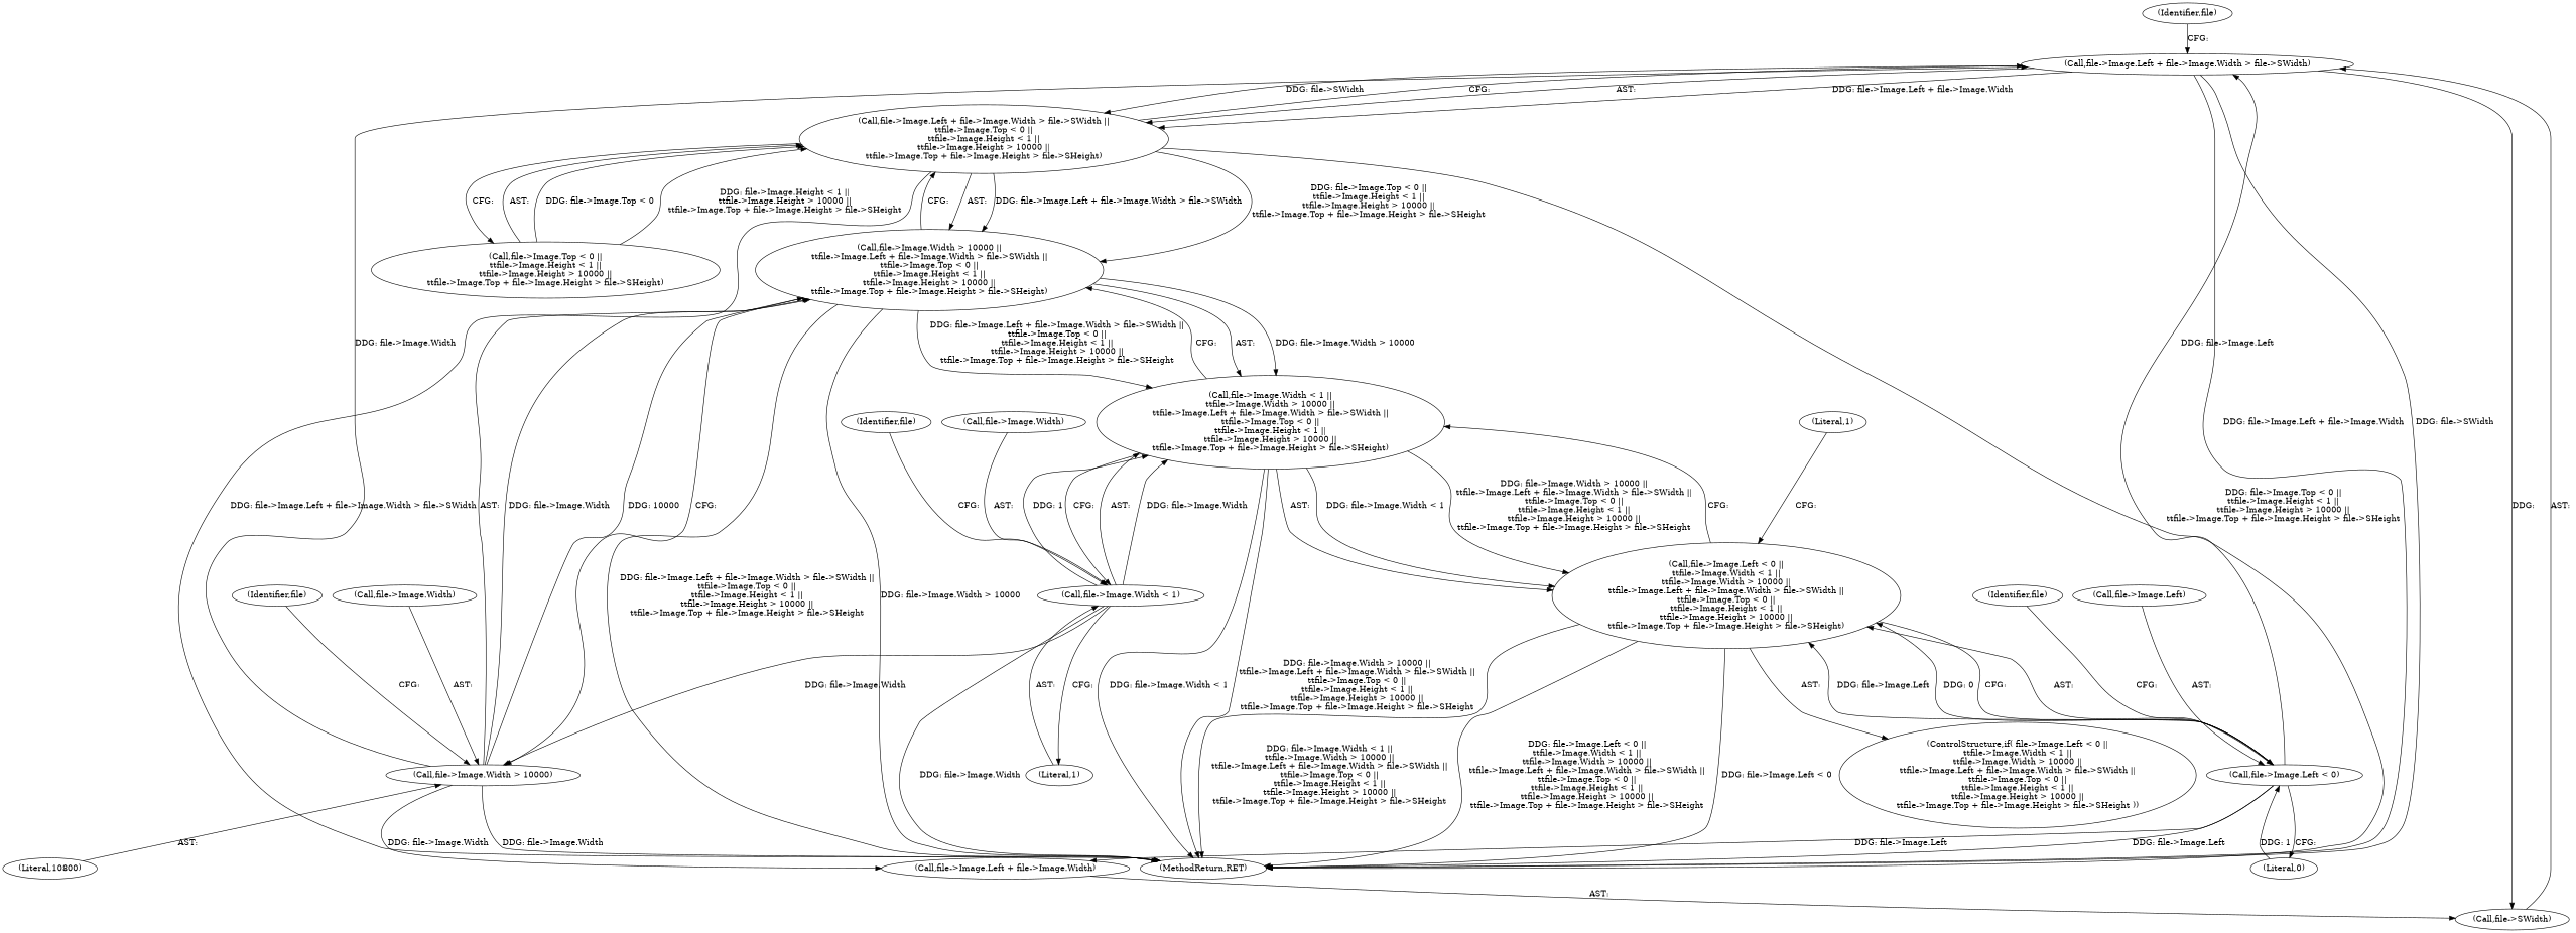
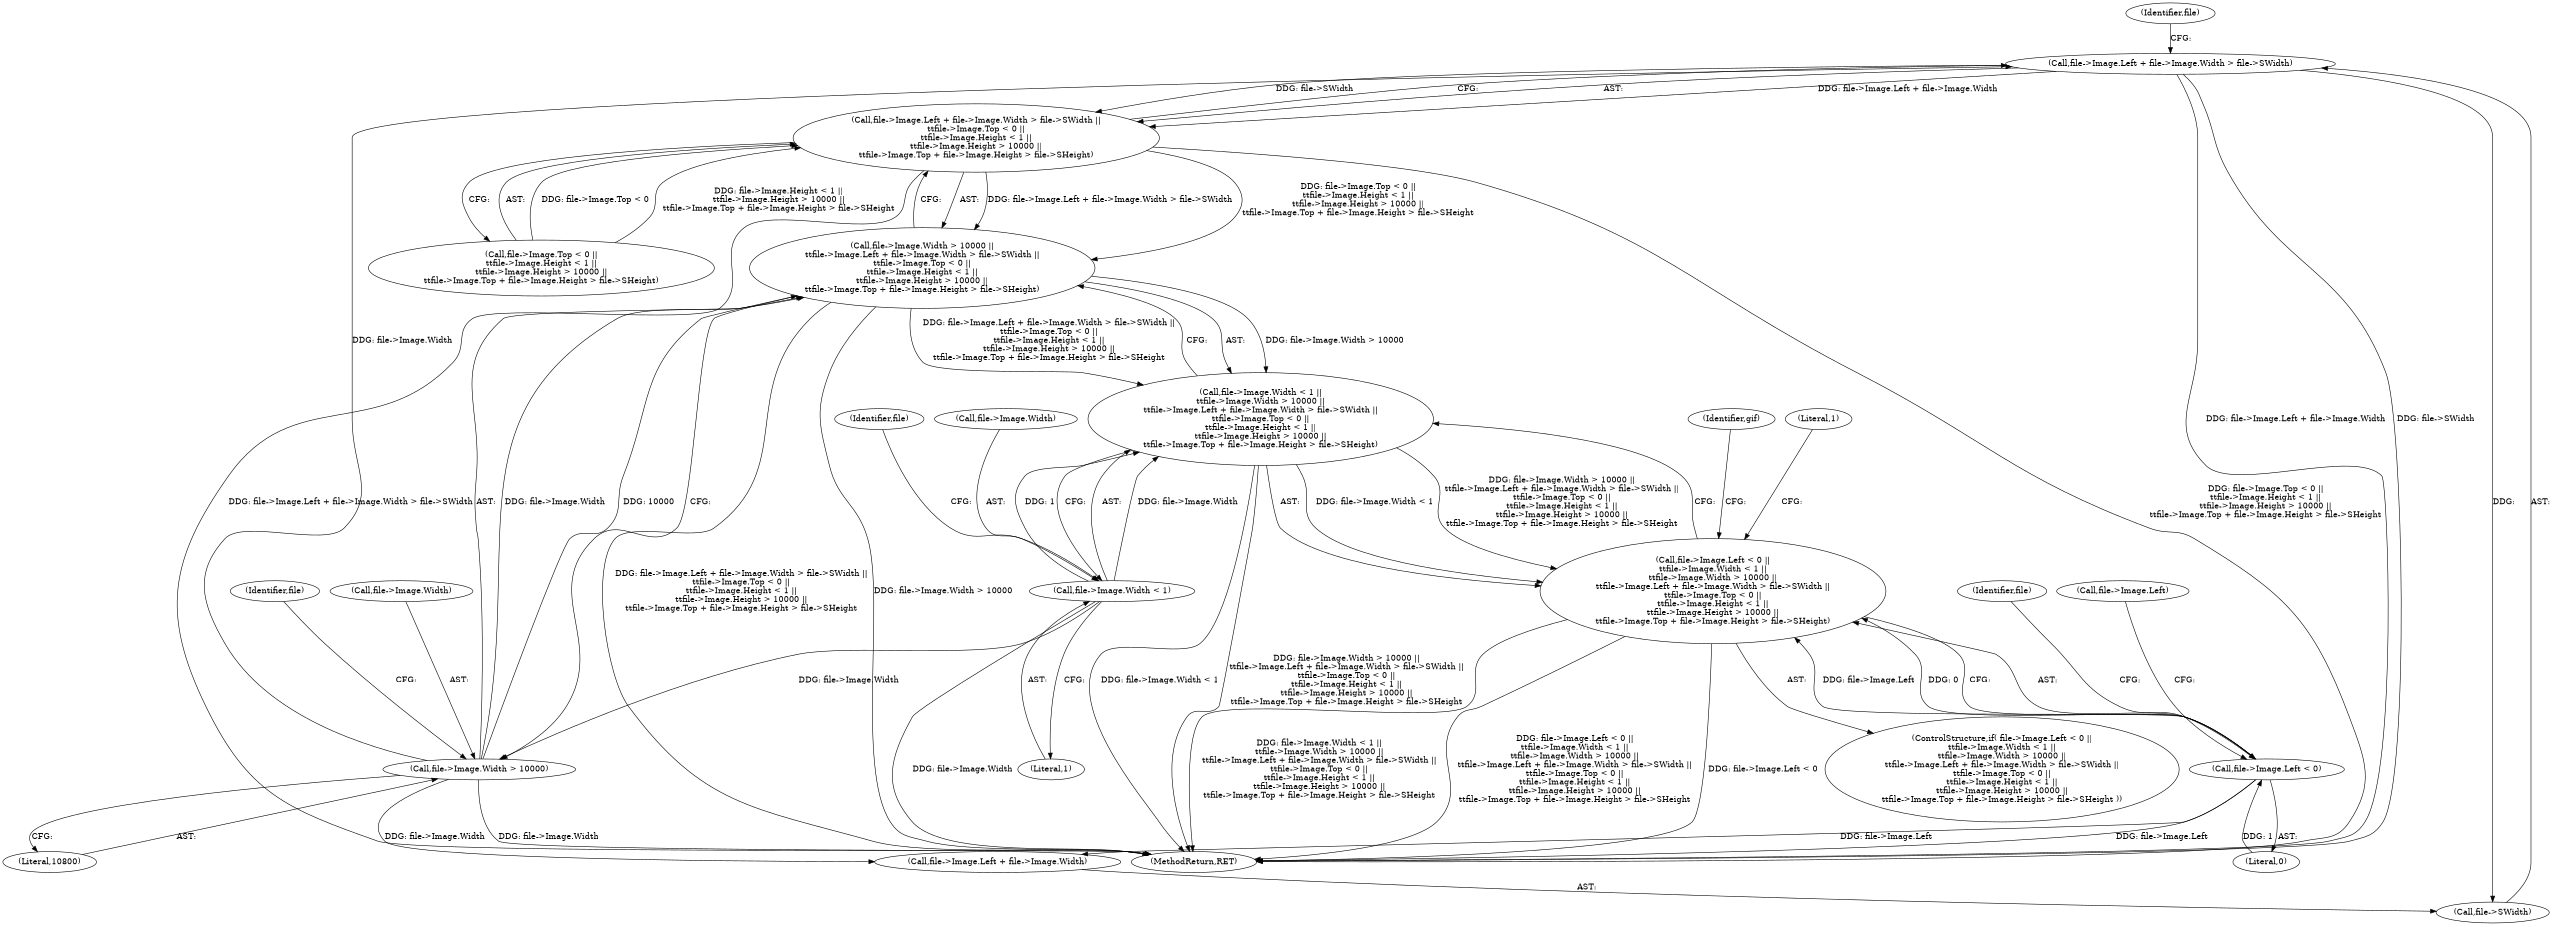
  digraph {
    n1 [label="(Call,file->Image.Left + file->Image.Width > file->SWidth)"]
    n2 [label="(Call,file->Image.Left + file->Image.Width > file->SWidth ||\n\t\tfile->Image.Top < 0 ||\n\t\tfile->Image.Height < 1 ||\n\t\tfile->Image.Height > 10000 ||\n\t\tfile->Image.Top + file->Image.Height > file->SHeight)"]
    n3 [label="(Call,file->SWidth)"]
    n4 [label="(MethodReturn,RET)"]
    n5 [label="(Call,file->Image.Width > 10000 ||\n\t\tfile->Image.Left + file->Image.Width > file->SWidth ||\n\t\tfile->Image.Top < 0 ||\n\t\tfile->Image.Height < 1 ||\n\t\tfile->Image.Height > 10000 ||\n\t\tfile->Image.Top + file->Image.Height > file->SHeight)"]
    n6 [label="(Call,file->Image.Top < 0 ||\n\t\tfile->Image.Height < 1 ||\n\t\tfile->Image.Height > 10000 ||\n\t\tfile->Image.Top + file->Image.Height > file->SHeight)"]
    n7 [label="(Call,file->Image.Left < 0)"]
    n8 [label="(Call,file->Image.Left < 0 ||\n\t\tfile->Image.Width < 1 ||\n\t\tfile->Image.Width > 10000 ||\n\t\tfile->Image.Left + file->Image.Width > file->SWidth ||\n\t\tfile->Image.Top < 0 ||\n\t\tfile->Image.Height < 1 ||\n\t\tfile->Image.Height > 10000 ||\n\t\tfile->Image.Top + file->Image.Height > file->SHeight)"]
    n9 [label="(Literal,0)"]
    n10 [label="(Call,file->Image.Left + file->Image.Width)"]
    n11 [label="(Call,file->Image.Width < 1 ||\n\t\tfile->Image.Width > 10000 ||\n\t\tfile->Image.Left + file->Image.Width > file->SWidth ||\n\t\tfile->Image.Top < 0 ||\n\t\tfile->Image.Height < 1 ||\n\t\tfile->Image.Height > 10000 ||\n\t\tfile->Image.Top + file->Image.Height > file->SHeight)"]
    n12 [label="(ControlStructure,if( file->Image.Left < 0 ||\n\t\tfile->Image.Width < 1 ||\n\t\tfile->Image.Width > 10000 ||\n\t\tfile->Image.Left + file->Image.Width > file->SWidth ||\n\t\tfile->Image.Top < 0 ||\n\t\tfile->Image.Height < 1 ||\n\t\tfile->Image.Height > 10000 ||\n\t\tfile->Image.Top + file->Image.Height > file->SHeight ))"]
    n13 [label="(Call,file->Image.Width > 10000)"]
    n14 [label="(Literal,10800)"]
    n15 [label="(Call,file->Image.Width < 1)"]
    n16 [label="(Literal,1)"]
    n17 [label="(Identifier,file)"]
    n18 [label="(Call,file->Image.Width)"]
    n19 [label="(Identifier,file)"]
    n20 [label="(Call,file->Image.Width)"]
+   n21 [label="(Identifier,gif)"]
    n22 [label="(Identifier,file)"]
    n23 [label="(Identifier,file)"]
    n24 [label="(Call,file->Image.Left)"]
    n25 [label="(Literal,1)"]
    n1 -> n2 [label="AST: "]
    n1 -> n2 [label="DDG: file->Image.Left + file->Image.Width"]
    n1 -> n2 [label="DDG: file->SWidth"]
    n1 -> n3 [label="DDG: "]
    n1 -> n4 [label="DDG: file->Image.Left + file->Image.Width"]
    n1 -> n4 [label="DDG: file->SWidth"]
    n2 -> n1 [label="CFG: "]
    n2 -> n4 [label="DDG: file->Image.Top < 0 ||\n\t\tfile->Image.Height < 1 ||\n\t\tfile->Image.Height > 10000 ||\n\t\tfile->Image.Top + file->Image.Height > file->SHeight"]
    n2 -> n4 [label="DDG: file->Image.Left + file->Image.Width > file->SWidth"]
    n2 -> n5 [label="AST: "]
    n2 -> n5 [label="DDG: file->Image.Left + file->Image.Width > file->SWidth"]
    n2 -> n5 [label="DDG: file->Image.Top < 0 ||\n\t\tfile->Image.Height < 1 ||\n\t\tfile->Image.Height > 10000 ||\n\t\tfile->Image.Top + file->Image.Height > file->SHeight"]
    n2 -> n6 [label="CFG: "]
    n3 -> n1 [label="AST: "]
    n5 -> n2 [label="CFG: "]
    n5 -> n4 [label="DDG: file->Image.Left + file->Image.Width > file->SWidth ||\n\t\tfile->Image.Top < 0 ||\n\t\tfile->Image.Height < 1 ||\n\t\tfile->Image.Height > 10000 ||\n\t\tfile->Image.Top + file->Image.Height > file->SHeight"]
    n5 -> n4 [label="DDG: file->Image.Width > 10000"]
    n5 -> n11 [label="AST: "]
    n5 -> n11 [label="DDG: file->Image.Width > 10000"]
    n5 -> n11 [label="DDG: file->Image.Left + file->Image.Width > file->SWidth ||\n\t\tfile->Image.Top < 0 ||\n\t\tfile->Image.Height < 1 ||\n\t\tfile->Image.Height > 10000 ||\n\t\tfile->Image.Top + file->Image.Height > file->SHeight"]
    n5 -> n13 [label="CFG: "]
    n6 -> n2 [label="AST: "]
    n6 -> n2 [label="DDG: file->Image.Top < 0"]
    n6 -> n2 [label="DDG: file->Image.Height < 1 ||\n\t\tfile->Image.Height > 10000 ||\n\t\tfile->Image.Top + file->Image.Height > file->SHeight"]
-   n7 -> n1 [label="DDG: file->Image.Left"]
    n7 -> n4 [label="DDG: file->Image.Left"]
    n7 -> n8 [label="AST: "]
    n7 -> n8 [label="DDG: file->Image.Left"]
    n7 -> n8 [label="DDG: 0"]
-   n7 -> n9 [label="CFG: "]
+   n7 -> n9 [label="AST: "]
    n7 -> n10 [label="DDG: file->Image.Left"]
    n8 -> n4 [label="DDG: file->Image.Width < 1 ||\n\t\tfile->Image.Width > 10000 ||\n\t\tfile->Image.Left + file->Image.Width > file->SWidth ||\n\t\tfile->Image.Top < 0 ||\n\t\tfile->Image.Height < 1 ||\n\t\tfile->Image.Height > 10000 ||\n\t\tfile->Image.Top + file->Image.Height > file->SHeight"]
    n8 -> n4 [label="DDG: file->Image.Left < 0 ||\n\t\tfile->Image.Width < 1 ||\n\t\tfile->Image.Width > 10000 ||\n\t\tfile->Image.Left + file->Image.Width > file->SWidth ||\n\t\tfile->Image.Top < 0 ||\n\t\tfile->Image.Height < 1 ||\n\t\tfile->Image.Height > 10000 ||\n\t\tfile->Image.Top + file->Image.Height > file->SHeight"]
    n8 -> n4 [label="DDG: file->Image.Left < 0"]
    n8 -> n7 [label="CFG: "]
    n8 -> n11 [label="CFG: "]
    n8 -> n12 [label="AST: "]
    n9 -> n7 [label="DDG: 1"]
    n10 -> n3 [label="AST: "]
    n11 -> n4 [label="DDG: file->Image.Width < 1"]
    n11 -> n4 [label="DDG: file->Image.Width > 10000 ||\n\t\tfile->Image.Left + file->Image.Width > file->SWidth ||\n\t\tfile->Image.Top < 0 ||\n\t\tfile->Image.Height < 1 ||\n\t\tfile->Image.Height > 10000 ||\n\t\tfile->Image.Top + file->Image.Height > file->SHeight"]
    n11 -> n5 [label="CFG: "]
    n11 -> n8 [label="AST: "]
    n11 -> n8 [label="DDG: file->Image.Width < 1"]
    n11 -> n8 [label="DDG: file->Image.Width > 10000 ||\n\t\tfile->Image.Left + file->Image.Width > file->SWidth ||\n\t\tfile->Image.Top < 0 ||\n\t\tfile->Image.Height < 1 ||\n\t\tfile->Image.Height > 10000 ||\n\t\tfile->Image.Top + file->Image.Height > file->SHeight"]
    n11 -> n15 [label="CFG: "]
    n13 -> n1 [label="DDG: file->Image.Width"]
    n13 -> n4 [label="DDG: file->Image.Width"]
    n13 -> n5 [label="AST: "]
    n13 -> n5 [label="DDG: file->Image.Width"]
    n13 -> n5 [label="DDG: 10000"]
    n13 -> n10 [label="DDG: file->Image.Width"]
+   n13 -> n14 [label="CFG: "]
    n14 -> n13 [label="AST: "]
    n15 -> n4 [label="DDG: file->Image.Width"]
    n15 -> n11 [label="AST: "]
    n15 -> n11 [label="DDG: file->Image.Width"]
    n15 -> n11 [label="DDG: 1"]
    n15 -> n13 [label="DDG: file->Image.Width"]
    n15 -> n16 [label="CFG: "]
    n16 -> n15 [label="AST: "]
    n17 -> n1 [label="CFG: "]
    n18 -> n15 [label="AST: "]
    n19 -> n15 [label="CFG: "]
    n20 -> n13 [label="AST: "]
+   n21 -> n8 [label="CFG: "]
    n22 -> n13 [label="CFG: "]
    n23 -> n7 [label="CFG: "]
-   n24 -> n7 [label="AST: "]
+   n24 -> n7 [label="CFG: "]
    n25 -> n8 [label="CFG: "]
  }
